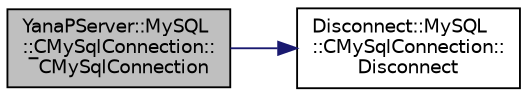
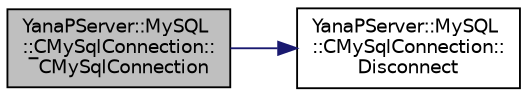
  digraph {
    rankdir=LR
    node [color=black fontname=Helvetica fontsize=10 shape=record style=filled]
    n1 [fillcolor=grey75 fontcolor=black height=0.2 label="YanaPServer::MySQL\l::CMySqlConnection::\l‾CMySqlConnection" width=0.4]
-   n2 [fillcolor=white height=0.2 label="Disconnect::MySQL\l::CMySqlConnection::\lDisconnect" width=0.4]
+   n2 [fillcolor=white height=0.2 label="YanaPServer::MySQL\l::CMySqlConnection::\lDisconnect" width=0.4]
    n1 -> n2 [color=midnightblue fontname=Helvetica fontsize=10 labelfontname=Helvetica labelfontsize=10 style=solid]
  }
